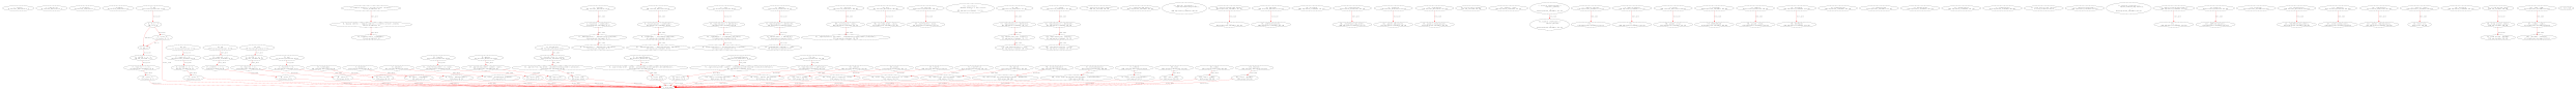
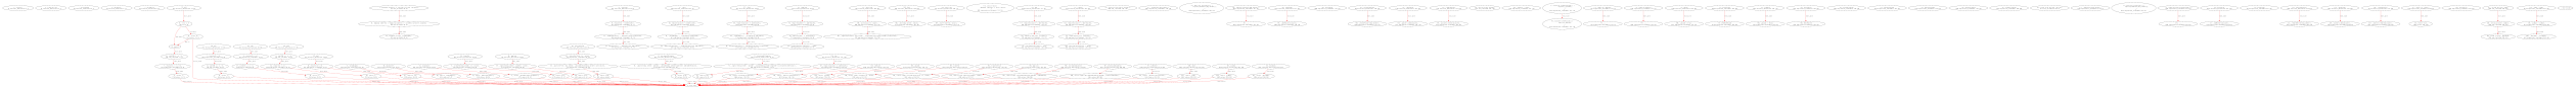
  digraph {
    fontname="Roboto Mono"
    node [fontname="Roboto Mono" type_label=expression_statement]
    edge [color=red controlflow_type=next_line edge_type=CFG_edge fontname="Roboto Mono"]
    n1 [label="2_ transfer\n13-function_definition-3-3" type_label=function_definition]
    n2 [label="4_ transferFrom\n43-function_definition-5-5" type_label=function_definition]
+   n3 [label="5_ totalSupply\n62-function_definition-6-6" type_label=function_definition]
    n4 [label="6_ balanceOf\n70-function_definition-7-7" type_label=function_definition]
    n5 [label="7_ allowance\n82-function_definition-8-8" type_label=function_definition]
    n6 [label="12_ mul\n129-function_definition-13-20" type_label=function_definition]
    n7 [label="13_ if_a == 0\n146-if-14-16" type_label=if]
    n8 [label="13_ end_if" type_label=end_if]
    n9 [label="14_ return 0;\n151-return-15-15" type_label=return]
    n10 [label="16_ uint256 c = a * b;\n153-new_variable-17-17" type_label=new_variable]
    n11 [label="0_ exit_node" type_label=exit]
    n12 [label="17_ require(c / a == b);\n161-expression_statement-18-18"]
    n13 [label="18_ return c;\n170-return-19-19" type_label=return]
    n14 [label="20_ div\n172-function_definition-21-25" type_label=function_definition]
    n15 [label="21_ require(b > 0);\n189-expression_statement-22-22"]
    n16 [label="22_ uint256 c = a / b;\n196-new_variable-23-23" type_label=new_variable]
    n17 [label="23_ return c;\n204-return-24-24" type_label=return]
    n18 [label="25_ sub\n206-function_definition-26-30" type_label=function_definition]
    n19 [label="26_ require(b <= a);\n223-expression_statement-27-27"]
    n20 [label="27_ uint256 c = a - b;\n230-new_variable-28-28" type_label=new_variable]
    n21 [label="28_ return c;\n238-return-29-29" type_label=return]
    n22 [label="30_ add\n240-function_definition-31-35" type_label=function_definition]
    n23 [label="31_ uint256 c = a + b;\n257-new_variable-32-32" type_label=new_variable]
    n24 [label="32_ require(c >= a);\n265-expression_statement-33-33"]
    n25 [label="33_ return c;\n272-return-34-34" type_label=return]
    n26 [label="35_ mod\n274-function_definition-36-39" type_label=function_definition]
    n27 [label="36_ require(b != 0);\n291-expression_statement-37-37"]
    n28 [label="37_ return a % b;\n298-return-38-38" type_label=return]
    n29 [label="42_ mapping (address => uint256) private _balances;\n313-new_variable-43-43" type_label=new_variable]
    n30 [label="43_ mapping (address => mapping (address => uint256)) private _allowed;\n320-new_variable-44-44" type_label=new_variable]
    n31 [label="44_ uint256 private _totalSupply;\n329-new_variable-45-45" type_label=new_variable]
    n32 [label="45_ totalSupply\n334-function_definition-46-48" type_label=function_definition]
    n33 [label="46_ return _totalSupply;\n343-return-47-47" type_label=return]
    n34 [label="48_ balanceOf\n345-function_definition-49-51" type_label=function_definition]
    n35 [label="49_ return _balances[owner];\n358-return-50-50" type_label=return]
    n36 [label="51_ allowance\n362-function_definition-52-54" type_label=function_definition]
    n37 [label="52_ return _allowed[owner][spender];\n379-return-53-53" type_label=return]
    n38 [label="54_ transfer\n385-function_definition-55-58" type_label=function_definition]
    n39 [label="55_ _transfer(msg.sender, to, value);\n401-expression_statement-56-56"]
    n40 [label="56_ return true;\n412-return-57-57" type_label=return]
    n41 [label="58_ approve\n415-function_definition-59-62" type_label=function_definition]
    n42 [label="59_ _approve(msg.sender, spender, value);\n431-expression_statement-60-60"]
    n43 [label="60_ return true;\n442-return-61-61" type_label=return]
    n44 [label="62_ transferFrom\n445-function_definition-63-67" type_label=function_definition]
    n45 [label="63_ _transfer(from, to, value);\n465-expression_statement-64-64"]
    n46 [label="64_ _approve(from, msg.sender, _allowed[from][msg.sender].sub(value));\n474-expression_statement-65-65"]
    n47 [label="65_ return true;\n496-return-66-66" type_label=return]
    n48 [label="67_ increaseAllowance\n499-function_definition-68-71" type_label=function_definition]
    n49 [label="68_ _approve(msg.sender, spender, _allowed[msg.sender][spender].add(addedValue));\n515-expression_statement-69-69"]
    n50 [label="69_ return true;\n537-return-70-70" type_label=return]
    n51 [label="71_ decreaseAllowance\n540-function_definition-72-75" type_label=function_definition]
    n52 [label="72_ _approve(msg.sender, spender, _allowed[msg.sender][spender].sub(subtractedValue));\n556-expression_statement-73-73"]
    n53 [label="73_ return true;\n578-return-74-74" type_label=return]
    n54 [label="75_ _transfer\n581-function_definition-76-81" type_label=function_definition]
    n55 [label="76_ require(to != address(0));\n597-expression_statement-77-77"]
    n56 [label="77_ _balances[from] = _balances[from].sub(value);\n606-expression_statement-78-78"]
    n57 [label="78_ _balances[to] = _balances[to].add(value);\n619-expression_statement-79-79"]
    n58 [label="81_ _mint\n640-function_definition-82-87" type_label=function_definition]
    n59 [label="82_ require(account != address(0));\n652-expression_statement-83-83"]
    n60 [label="83_ _totalSupply = _totalSupply.add(value);\n661-expression_statement-84-84"]
    n61 [label="84_ _balances[account] = _balances[account].add(value);\n670-expression_statement-85-85"]
    n62 [label="87_ _burn\n693-function_definition-88-93" type_label=function_definition]
    n63 [label="88_ require(account != address(0));\n705-expression_statement-89-89"]
    n64 [label="89_ _totalSupply = _totalSupply.sub(value);\n714-expression_statement-90-90"]
    n65 [label="90_ _balances[account] = _balances[account].sub(value);\n723-expression_statement-91-91"]
    n66 [label="93_ _approve\n746-function_definition-94-99" type_label=function_definition]
    n67 [label="94_ require(spender != address(0));\n762-expression_statement-95-95"]
    n68 [label="95_ require(owner != address(0));\n771-expression_statement-96-96"]
    n69 [label="96_ _allowed[owner][spender] = value;\n780-expression_statement-97-97"]
    n70 [label="99_ _burnFrom\n796-function_definition-100-103" type_label=function_definition]
    n71 [label="100_ _burn(account, value);\n808-expression_statement-101-101"]
    n72 [label="101_ _approve(account, msg.sender, _allowed[account][msg.sender].sub(value));\n815-expression_statement-102-102"]
    n73 [label="105_ burn\n843-function_definition-106-108" type_label=function_definition]
    n74 [label="106_ _burn(msg.sender, value);\n851-expression_statement-107-107"]
    n75 [label="108_ burnFrom\n860-function_definition-109-111" type_label=function_definition]
    n76 [label="109_ _burnFrom(from, value);\n872-expression_statement-110-110"]
    n77 [label="113_ struct Role {\n        mapping (address => bool) bearer;\n    }\n882-expression_statement-114-116"]
    n78 [label="116_ add\n890-function_definition-117-121" type_label=function_definition]
    n79 [label="117_ require(account != address(0));\n903-expression_statement-118-118"]
    n80 [label="118_ require(!has(role, account));\n912-expression_statement-119-119"]
    n81 [label="119_ role.bearer[account] = true;\n923-expression_statement-120-120"]
    n82 [label="121_ remove\n932-function_definition-122-126" type_label=function_definition]
    n83 [label="122_ require(account != address(0));\n945-expression_statement-123-123"]
    n84 [label="123_ require(has(role, account));\n954-expression_statement-124-124"]
    n85 [label="124_ role.bearer[account] = false;\n964-expression_statement-125-125"]
    n86 [label="126_ has\n973-function_definition-127-130" type_label=function_definition]
    n87 [label="127_ require(account != address(0));\n991-expression_statement-128-128"]
    n88 [label="128_ return role.bearer[account];\n1000-return-129-129" type_label=return]
    n89 [label="135_ Roles.Role private _pausers;\n1028-new_variable-136-136" type_label=new_variable]
    n90 [label="137_ _addPauser(msg.sender);\n1037-expression_statement-138-138"]
    n91 [label="139_ modifier onlyPauser() {\n        require(isPauser(msg.sender));\n        _;\n    }\n1044-expression_statement-140-143"]
    n92 [label="140_ require(isPauser(msg.sender));\n1047-expression_statement-141-141"]
    n93 [label="141_ _;\n1057-expression_statement-142-142"]
    n94 [label="143_ isPauser\n1059-function_definition-144-146" type_label=function_definition]
    n95 [label="144_ return _pausers.has(account);\n1072-return-145-145" type_label=return]
    n96 [label="146_ addPauser\n1079-function_definition-147-149" type_label=function_definition]
    n97 [label="147_ _addPauser(account);\n1089-expression_statement-148-148"]
    n98 [label="146_ onlyPauser\n1086-expression_statement-147-147"]
    n99 [label="149_ renouncePauser\n1094-function_definition-150-152" type_label=function_definition]
    n100 [label="150_ _removePauser(msg.sender);\n1098-expression_statement-151-151"]
    n101 [label="152_ _addPauser\n1105-function_definition-153-156" type_label=function_definition]
    n102 [label="153_ _pausers.add(account);\n1113-expression_statement-154-154"]
    n103 [label="156_ _removePauser\n1124-function_definition-157-160" type_label=function_definition]
    n104 [label="157_ _pausers.remove(account);\n1132-expression_statement-158-158"]
    n105 [label="164_ bool private _paused;\n1161-new_variable-165-165" type_label=new_variable]
    n106 [label="166_ _paused = false;\n1168-expression_statement-167-167"]
    n107 [label="168_ paused\n1173-function_definition-169-171" type_label=function_definition]
    n108 [label="169_ return _paused;\n1182-return-170-170" type_label=return]
    n109 [label="171_ modifier whenNotPaused() {\n        require(!_paused);\n        _;\n    }\n1184-expression_statement-172-175"]
    n110 [label="175_ modifier whenPaused() {\n        require(_paused);\n        _;\n    }\n1195-expression_statement-176-179"]
    n111 [label="172_ require(!_paused);\n1187-expression_statement-173-173"]
    n112 [label="173_ _;\n1193-expression_statement-174-174"]
    n113 [label="176_ require(_paused);\n1198-expression_statement-177-177"]
    n114 [label="177_ _;\n1203-expression_statement-178-178"]
    n115 [label="179_ pause\n1205-function_definition-180-183" type_label=function_definition]
    n116 [label="180_ _paused = true;\n1213-expression_statement-181-181"]
    n117 [label="179_ onlyPauser\n1208-expression_statement-180-180"]
    n118 [label="179_ whenNotPaused\n1210-expression_statement-180-180"]
    n119 [label="183_ unpause\n1224-function_definition-184-187" type_label=function_definition]
    n120 [label="184_ _paused = false;\n1232-expression_statement-185-185"]
    n121 [label="183_ onlyPauser\n1227-expression_statement-184-184"]
    n122 [label="183_ whenPaused\n1229-expression_statement-184-184"]
    n123 [label="189_ transfer\n1252-function_definition-190-192" type_label=function_definition]
    n124 [label="190_ return super.transfer(to, value);\n1270-return-191-191" type_label=return]
    n125 [label="189_ whenNotPaused\n1263-expression_statement-190-190"]
    n126 [label="192_ transferFrom\n1279-function_definition-193-195" type_label=function_definition]
    n127 [label="193_ return super.transferFrom(from, to, value);\n1301-return-194-194" type_label=return]
    n128 [label="192_ whenNotPaused\n1294-expression_statement-193-193"]
    n129 [label="195_ approve\n1312-function_definition-196-198" type_label=function_definition]
    n130 [label="196_ return super.approve(spender, value);\n1330-return-197-197" type_label=return]
    n131 [label="195_ whenNotPaused\n1323-expression_statement-196-196"]
    n132 [label="198_ increaseAllowance\n1339-function_definition-199-201" type_label=function_definition]
    n133 [label="199_ return super.increaseAllowance(spender, addedValue);\n1358-return-200-200" type_label=return]
    n134 [label="198_ whenNotPaused\n1350-expression_statement-199-199"]
    n135 [label="201_ decreaseAllowance\n1367-function_definition-202-204" type_label=function_definition]
    n136 [label="202_ return super.decreaseAllowance(spender, subtractedValue);\n1386-return-203-203" type_label=return]
    n137 [label="201_ whenNotPaused\n1378-expression_statement-202-202"]
    n138 [label="209_ Roles.Role private _minters;\n1417-new_variable-210-210" type_label=new_variable]
    n139 [label="211_ _addMinter(msg.sender);\n1426-expression_statement-212-212"]
    n140 [label="213_ modifier onlyMinter() {\n        require(isMinter(msg.sender));\n        _;\n    }\n1433-expression_statement-214-217"]
    n141 [label="214_ require(isMinter(msg.sender));\n1436-expression_statement-215-215"]
    n142 [label="215_ _;\n1446-expression_statement-216-216"]
    n143 [label="217_ isMinter\n1448-function_definition-218-220" type_label=function_definition]
    n144 [label="218_ return _minters.has(account);\n1461-return-219-219" type_label=return]
    n145 [label="220_ addMinter\n1468-function_definition-221-223" type_label=function_definition]
    n146 [label="221_ _addMinter(account);\n1478-expression_statement-222-222"]
    n147 [label="220_ onlyMinter\n1475-expression_statement-221-221"]
    n148 [label="223_ renounceMinter\n1483-function_definition-224-226" type_label=function_definition]
    n149 [label="224_ _removeMinter(msg.sender);\n1487-expression_statement-225-225"]
    n150 [label="226_ _addMinter\n1494-function_definition-227-230" type_label=function_definition]
    n151 [label="227_ _minters.add(account);\n1502-expression_statement-228-228"]
    n152 [label="230_ _removeMinter\n1513-function_definition-231-234" type_label=function_definition]
    n153 [label="231_ _minters.remove(account);\n1521-expression_statement-232-232"]
    n154 [label="237_ _mint(to, value);\n1559-expression_statement-238-238"]
    n155 [label="238_ return true;\n1566-return-239-239" type_label=return]
    n156 [label="236_ onlyMinter\n1552-expression_statement-237-237"]
    n157 [label="242_ string private _name;\n1584-new_variable-243-243" type_label=new_variable]
    n158 [label="243_ string private _symbol;\n1589-new_variable-244-244" type_label=new_variable]
    n159 [label="244_ uint8 private _decimals;\n1594-new_variable-245-245" type_label=new_variable]
    n160 [label="246_ _name = name;\n1613-expression_statement-247-247"]
    n161 [label="247_ _symbol = symbol;\n1617-expression_statement-248-248"]
    n162 [label="248_ _decimals = decimals;\n1621-expression_statement-249-249"]
    n163 [label="250_ name\n1625-function_definition-251-253" type_label=function_definition]
    n164 [label="251_ return _name;\n1634-return-252-252" type_label=return]
    n165 [label="253_ symbol\n1636-function_definition-254-256" type_label=function_definition]
    n166 [label="254_ return _symbol;\n1645-return-255-255" type_label=return]
    n167 [label="256_ decimals\n1647-function_definition-257-259" type_label=function_definition]
    n168 [label="257_ return _decimals;\n1656-return-258-258" type_label=return]
    n169 [label="0_ start_node" type_label=start]
    n6 -> n7 [label=next_line]
    n7 -> n8 [controlflow_type=neg_next label=neg_next]
    n7 -> n9 [controlflow_type=pos_next label=pos_next]
    n8 -> n10 [label=next_line]
    n9 -> n8 [controlflow_type=end_if label=end_if]
    n9 -> n11 [controlflow_type=return_exit label=return_exit]
    n10 -> n12 [label=next_line]
    n12 -> n13 [label=next_line]
    n13 -> n11 [controlflow_type=return_exit label=return_exit]
    n14 -> n15 [label=next_line]
    n15 -> n16 [label=next_line]
    n16 -> n17 [label=next_line]
    n17 -> n11 [controlflow_type=return_exit label=return_exit]
    n18 -> n19 [label=next_line]
    n19 -> n20 [label=next_line]
    n20 -> n21 [label=next_line]
    n21 -> n11 [controlflow_type=return_exit label=return_exit]
    n22 -> n23 [label=next_line]
    n23 -> n24 [label=next_line]
    n24 -> n25 [label=next_line]
    n25 -> n11 [controlflow_type=return_exit label=return_exit]
    n26 -> n27 [label=next_line]
    n27 -> n28 [label=next_line]
    n28 -> n11 [controlflow_type=return_exit label=return_exit]
    n29 -> n30 [label=next_line]
    n30 -> n31 [label=next_line]
    n32 -> n33 [label=next_line]
    n33 -> n11 [controlflow_type=return_exit label=return_exit]
    n34 -> n35 [label=next_line]
    n35 -> n11 [controlflow_type=return_exit label=return_exit]
    n36 -> n37 [label=next_line]
    n37 -> n11 [controlflow_type=return_exit label=return_exit]
    n38 -> n39 [label=next_line]
    n39 -> n40 [label=next_line]
    n40 -> n11 [controlflow_type=return_exit label=return_exit]
    n41 -> n42 [label=next_line]
    n42 -> n43 [label=next_line]
    n43 -> n11 [controlflow_type=return_exit label=return_exit]
    n44 -> n45 [label=next_line]
    n45 -> n46 [label=next_line]
    n46 -> n47 [label=next_line]
    n47 -> n11 [controlflow_type=return_exit label=return_exit]
    n48 -> n49 [label=next_line]
    n49 -> n50 [label=next_line]
    n50 -> n11 [controlflow_type=return_exit label=return_exit]
    n51 -> n52 [label=next_line]
    n52 -> n53 [label=next_line]
    n53 -> n11 [controlflow_type=return_exit label=return_exit]
    n54 -> n55 [label=next_line]
    n55 -> n56 [label=next_line]
    n56 -> n57 [label=next_line]
    n58 -> n59 [label=next_line]
    n59 -> n60 [label=next_line]
    n60 -> n61 [label=next_line]
    n62 -> n63 [label=next_line]
    n63 -> n64 [label=next_line]
    n64 -> n65 [label=next_line]
    n66 -> n67 [label=next_line]
    n67 -> n68 [label=next_line]
    n68 -> n69 [label=next_line]
    n70 -> n71 [label=next_line]
    n71 -> n72 [label=next_line]
    n73 -> n74 [label=next_line]
    n75 -> n76 [label=next_line]
    n78 -> n79 [label=next_line]
    n79 -> n80 [label=next_line]
    n80 -> n81 [label=next_line]
    n82 -> n83 [label=next_line]
    n83 -> n84 [label=next_line]
    n84 -> n85 [label=next_line]
    n86 -> n87 [label=next_line]
    n87 -> n88 [label=next_line]
    n88 -> n11 [controlflow_type=return_exit label=return_exit]
    n92 -> n93 [label=next_line]
    n94 -> n95 [label=next_line]
    n95 -> n11 [controlflow_type=return_exit label=return_exit]
    n96 -> n97 [label=next_line]
    n99 -> n100 [label=next_line]
    n101 -> n102 [label=next_line]
    n103 -> n104 [label=next_line]
    n107 -> n108 [label=next_line]
    n108 -> n11 [controlflow_type=return_exit label=return_exit]
    n109 -> n110 [label=next_line]
    n111 -> n112 [label=next_line]
    n113 -> n114 [label=next_line]
    n115 -> n116 [label=next_line]
    n117 -> n118 [label=next_line]
    n119 -> n120 [label=next_line]
    n121 -> n122 [label=next_line]
    n123 -> n124 [label=next_line]
    n124 -> n11 [controlflow_type=return_exit label=return_exit]
    n126 -> n127 [label=next_line]
    n127 -> n11 [controlflow_type=return_exit label=return_exit]
    n129 -> n130 [label=next_line]
    n130 -> n11 [controlflow_type=return_exit label=return_exit]
    n132 -> n133 [label=next_line]
    n133 -> n11 [controlflow_type=return_exit label=return_exit]
    n135 -> n136 [label=next_line]
    n136 -> n11 [controlflow_type=return_exit label=return_exit]
    n141 -> n142 [label=next_line]
    n143 -> n144 [label=next_line]
    n144 -> n11 [controlflow_type=return_exit label=return_exit]
    n145 -> n146 [label=next_line]
    n148 -> n149 [label=next_line]
    n150 -> n151 [label=next_line]
    n152 -> n153 [label=next_line]
    n154 -> n155 [label=next_line]
    n157 -> n158 [label=next_line]
    n158 -> n159 [label=next_line]
    n160 -> n161 [label=next_line]
    n161 -> n162 [label=next_line]
    n163 -> n164 [label=next_line]
    n164 -> n11 [controlflow_type=return_exit label=return_exit]
    n165 -> n166 [label=next_line]
    n166 -> n11 [controlflow_type=return_exit label=return_exit]
    n167 -> n168 [label=next_line]
    n168 -> n11 [controlflow_type=return_exit label=return_exit]
  }
